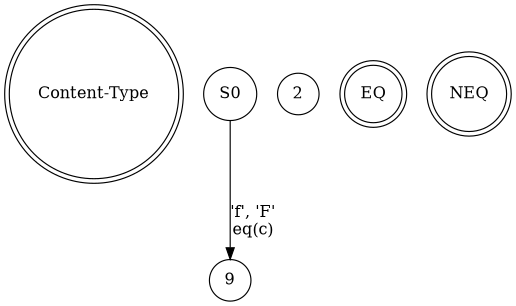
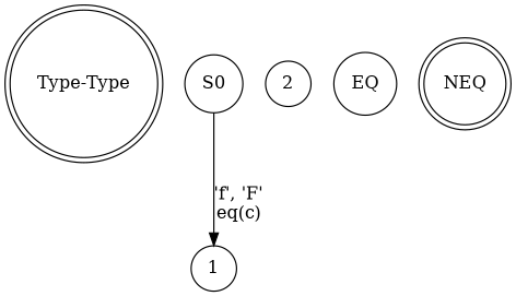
  digraph {
    rankdir=TB
    node [shape=doublecircle]
-   n1 [label="Content-Type"]
-   n2 [label=9 shape=circle]
+   n1 [label="Type-Type"]
+   n2 [label=1 shape=circle]
    n3 [label=2 shape=circle]
-   n4 [label=EQ]
+   n4 [label=EQ shape=circle]
    n5 [label=NEQ]
    S0 [shape=circle]
    S0 -> n2 [label="'f', 'F'\neq(c)"]
  }
